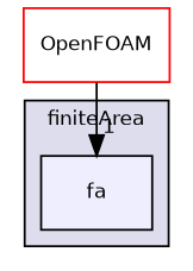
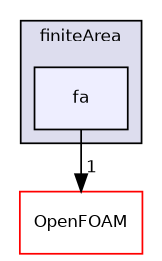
  digraph {
    compound=true
    node [fontname=Helvetica fontsize=10 shape=box]
    n1 [fillcolor="#eeeeff" label=fa pencolor=black style=filled]
    n2 [color=red label=OpenFOAM]
    subgraph cluster_1 {
      bgcolor="#ddddee"
      fontname=Helvetica
      fontsize=10
      label=finiteArea
      pencolor=black
      n1
    }
-   n2 -> n1 [headlabel=1 labeldistance=1.5 labelfontname=Helvetica labelfontsize=10]
+   n1 -> n2 [headlabel=1 labeldistance=1.5 labelfontname=Helvetica labelfontsize=10]
  }
